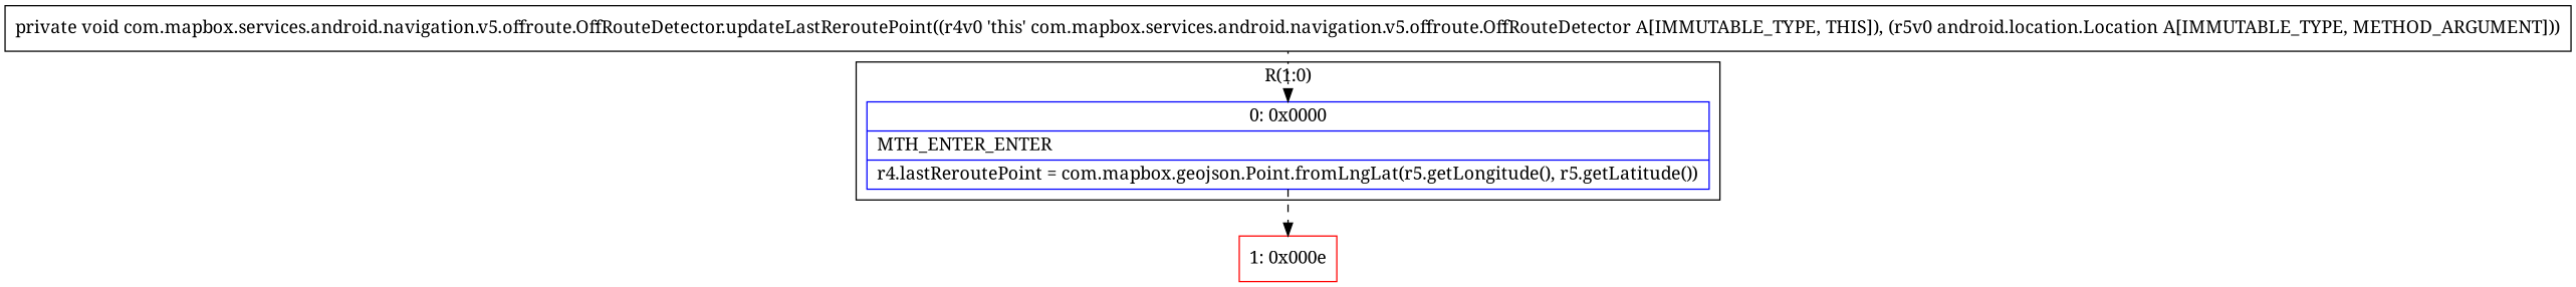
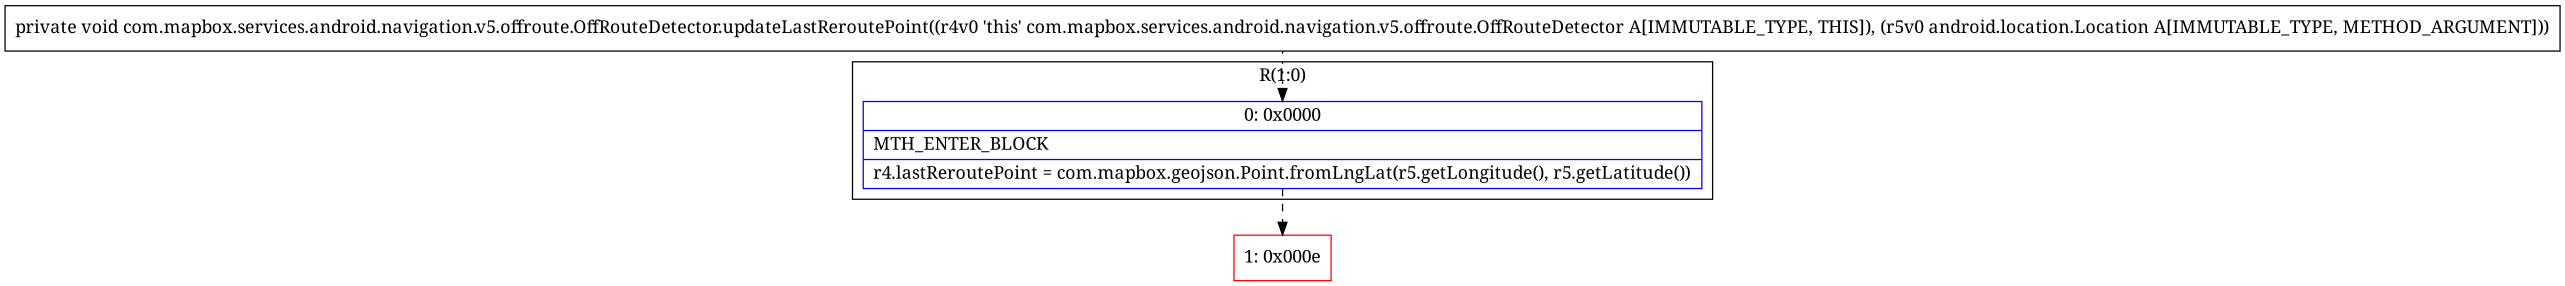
  digraph {
    fontname="Noto Serif"
    node [shape=record fontname="Noto Serif"]
    edge [fontname="Noto Serif"]
-   n1 [color=blue label="{0\:\ 0x0000|MTH_ENTER_ENTER\l|r4.lastReroutePoint = com.mapbox.geojson.Point.fromLngLat(r5.getLongitude(), r5.getLatitude())\l}"]
+   n1 [color=blue label="{0\:\ 0x0000|MTH_ENTER_BLOCK\l|r4.lastReroutePoint = com.mapbox.geojson.Point.fromLngLat(r5.getLongitude(), r5.getLatitude())\l}"]
    n2 [color=red label="{1\:\ 0x000e}"]
    n3 [label="{private void com.mapbox.services.android.navigation.v5.offroute.OffRouteDetector.updateLastReroutePoint((r4v0 'this' com.mapbox.services.android.navigation.v5.offroute.OffRouteDetector A[IMMUTABLE_TYPE, THIS]), (r5v0 android.location.Location A[IMMUTABLE_TYPE, METHOD_ARGUMENT])) }"]
    subgraph cluster_1 {
      label="R(1:0)"
      n1
    }
    n1 -> n2 [style=dashed]
    n3 -> n1 [style=dotted]
  }
